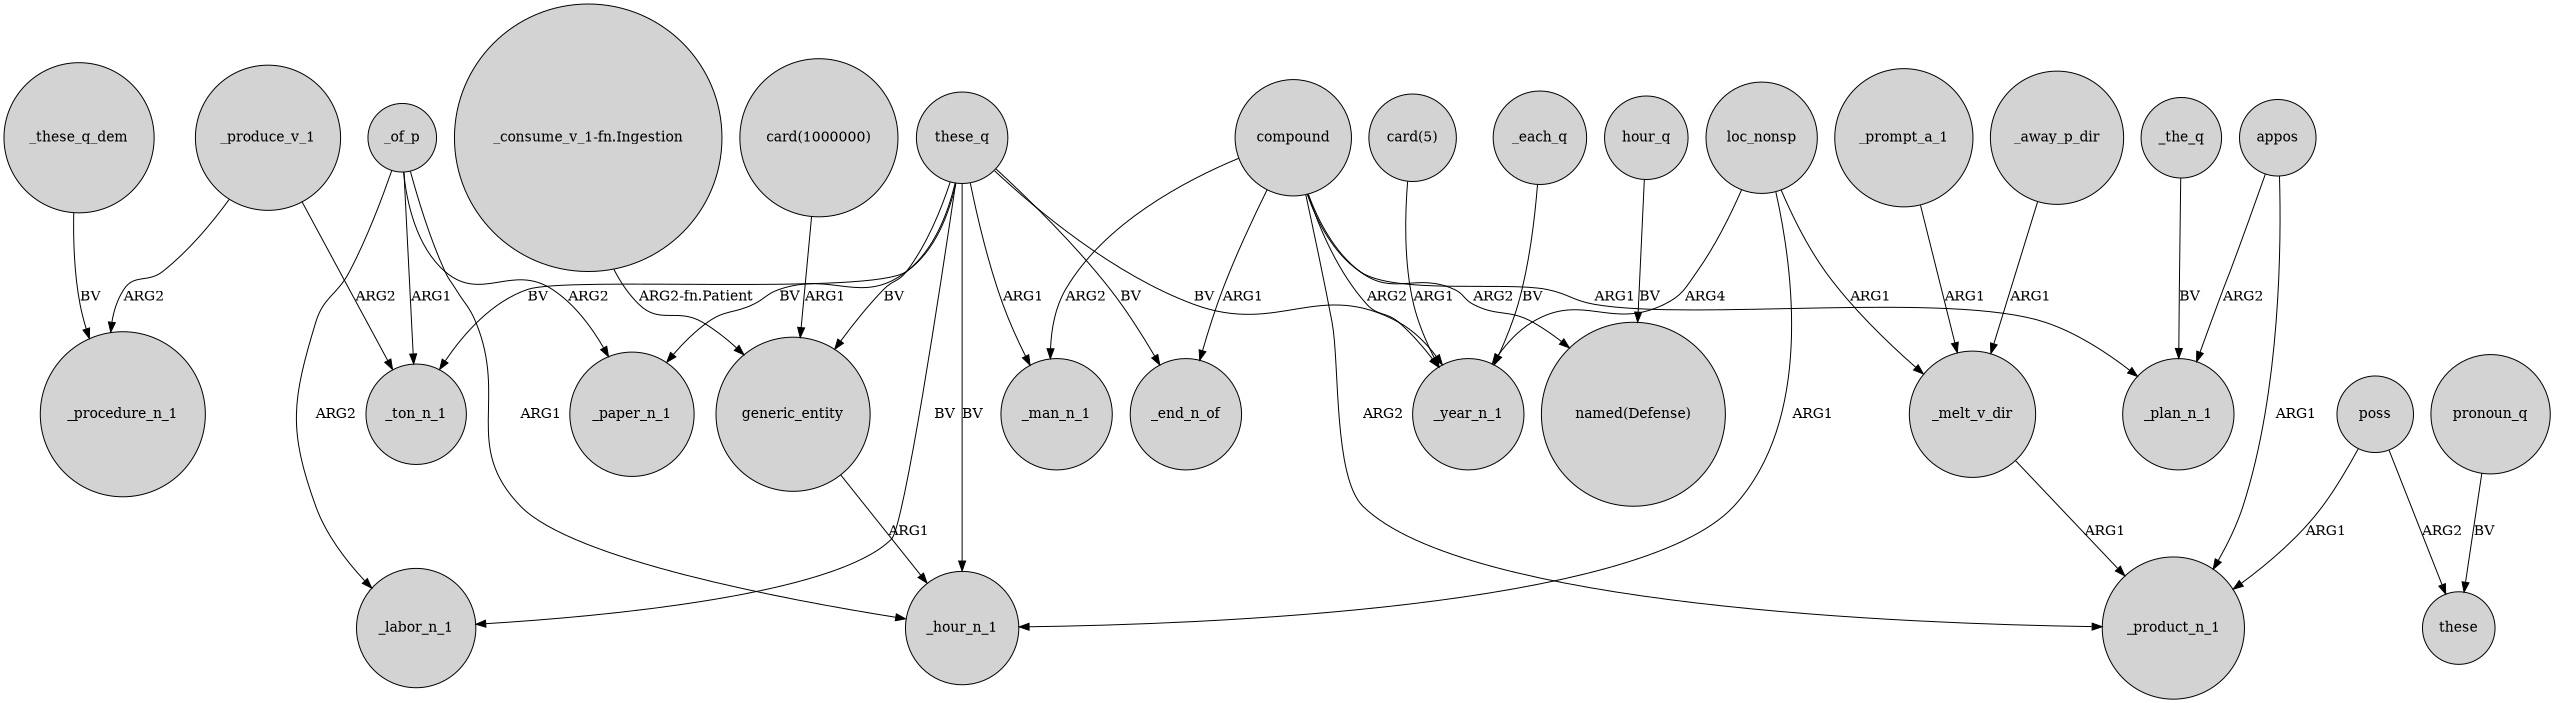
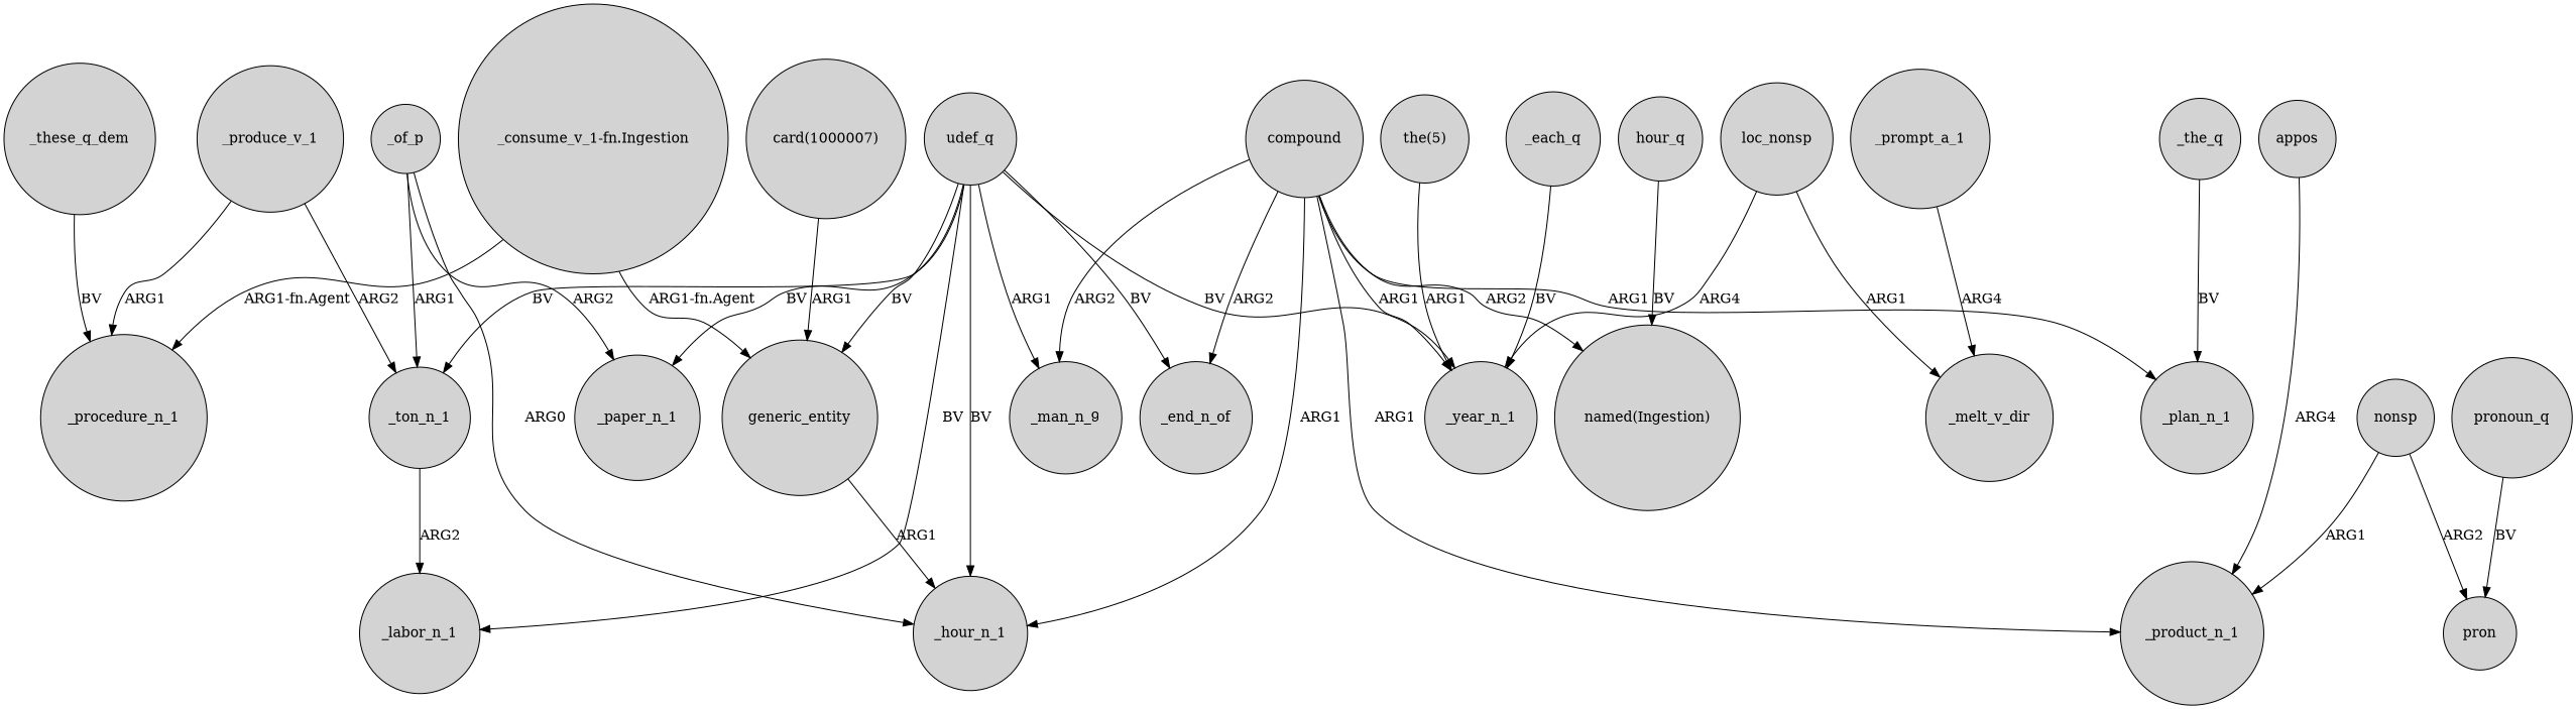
  digraph {
    node [shape=circle style=filled]
-   "card(1000000)"
+   "card(1000000)" [label="card(1000007)"]
    generic_entity
    _hour_n_1
    loc_nonsp
    _melt_v_dir
    _year_n_1
    _product_n_1
    compound
    _plan_n_1
    _end_n_of
-   _man_n_1
-   "named(Defense)"
-   udef_q [label=these_q]
+   _man_n_1 [label=_man_n_9]
+   "named(Defense)" [label="named(Ingestion)"]
+   udef_q
    _ton_n_1
    _paper_n_1
    _labor_n_1
-   poss
-   pron [label=these]
-   "card(5)"
+   poss [label=nonsp]
+   pron
+   "card(5)" [label="the(5)"]
    _these_q_dem
    _procedure_n_1
    appos
    _of_p
    _the_q
-   _away_p_dir
    _produce_v_1
    _prompt_a_1
    pronoun_q
    n29 [label=hour_q]
    _each_q
    "_consume_v_1-fn.Ingestion"
    "card(1000000)" -> generic_entity [label=ARG1]
    generic_entity -> _hour_n_1 [label=ARG1]
    loc_nonsp -> _melt_v_dir [label=ARG1]
    loc_nonsp -> _year_n_1 [label=ARG4]
-   _melt_v_dir -> _product_n_1 [label=ARG1]
-   loc_nonsp -> _hour_n_1 [label=ARG1]
-   compound -> _year_n_1 [label=ARG2]
-   compound -> _product_n_1 [label=ARG2]
+   compound -> _hour_n_1 [label=ARG1]
+   compound -> _year_n_1 [label=ARG1]
+   compound -> _product_n_1 [label=ARG1]
    compound -> _plan_n_1 [label=ARG1]
-   compound -> _end_n_of [label=ARG1]
+   compound -> _end_n_of [label=ARG2]
    compound -> _man_n_1 [label=ARG2]
    compound -> "named(Defense)" [label=ARG2]
    udef_q -> generic_entity [label=BV]
    udef_q -> _hour_n_1 [label=BV]
    udef_q -> _year_n_1 [label=BV]
    udef_q -> _end_n_of [label=BV]
    udef_q -> _man_n_1 [label=ARG1]
    udef_q -> _ton_n_1 [label=BV]
    udef_q -> _paper_n_1 [label=BV]
    udef_q -> _labor_n_1 [label=BV]
    poss -> _product_n_1 [label=ARG1]
    poss -> pron [label=ARG2]
    "card(5)" -> _year_n_1 [label=ARG1]
    _these_q_dem -> _procedure_n_1 [label=BV]
-   appos -> _product_n_1 [label=ARG1]
-   appos -> _plan_n_1 [label=ARG2]
-   _of_p -> _hour_n_1 [label=ARG1]
+   appos -> _product_n_1 [label=ARG4]
+   _of_p -> _hour_n_1 [label=ARG0]
    _of_p -> _ton_n_1 [label=ARG1]
    _of_p -> _paper_n_1 [label=ARG2]
-   _of_p -> _labor_n_1 [label=ARG2]
+   _ton_n_1 -> _labor_n_1 [label=ARG2]
    _the_q -> _plan_n_1 [label=BV]
-   _away_p_dir -> _melt_v_dir [label=ARG1]
    _produce_v_1 -> _ton_n_1 [label=ARG2]
-   _produce_v_1 -> _procedure_n_1 [label=ARG2]
-   _prompt_a_1 -> _melt_v_dir [label=ARG1]
+   _produce_v_1 -> _procedure_n_1 [label=ARG1]
+   _prompt_a_1 -> _melt_v_dir [label=ARG4]
    pronoun_q -> pron [label=BV]
    n29 -> "named(Defense)" [label=BV]
    _each_q -> _year_n_1 [label=BV]
-   "_consume_v_1-fn.Ingestion" -> generic_entity [label="ARG2-fn.Patient"]
+   "_consume_v_1-fn.Ingestion" -> generic_entity [label="ARG1-fn.Agent"]
+   "_consume_v_1-fn.Ingestion" -> _procedure_n_1 [label="ARG1-fn.Agent"]
  }
